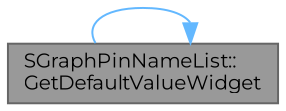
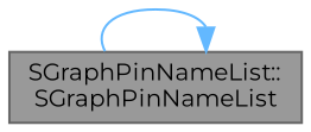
  digraph {
    rankdir=LR
    fontname=Montserrat
-   n1 [color=gray40 fillcolor=grey60 fontcolor=black fontname=Montserrat fontsize=10 height=0.2 label="SGraphPinNameList::\lGetDefaultValueWidget" shape=box style=filled width=0.4]
+   n1 [color=gray40 fillcolor=grey60 fontcolor=black fontname=Montserrat fontsize=10 height=0.2 label="SGraphPinNameList::\lSGraphPinNameList" shape=box style=filled width=0.4]
    n1 -> n1 [color=steelblue1 fontname=Montserrat fontsize=10 labelfontname=Helvetica labelfontsize=10 style=solid]
  }
